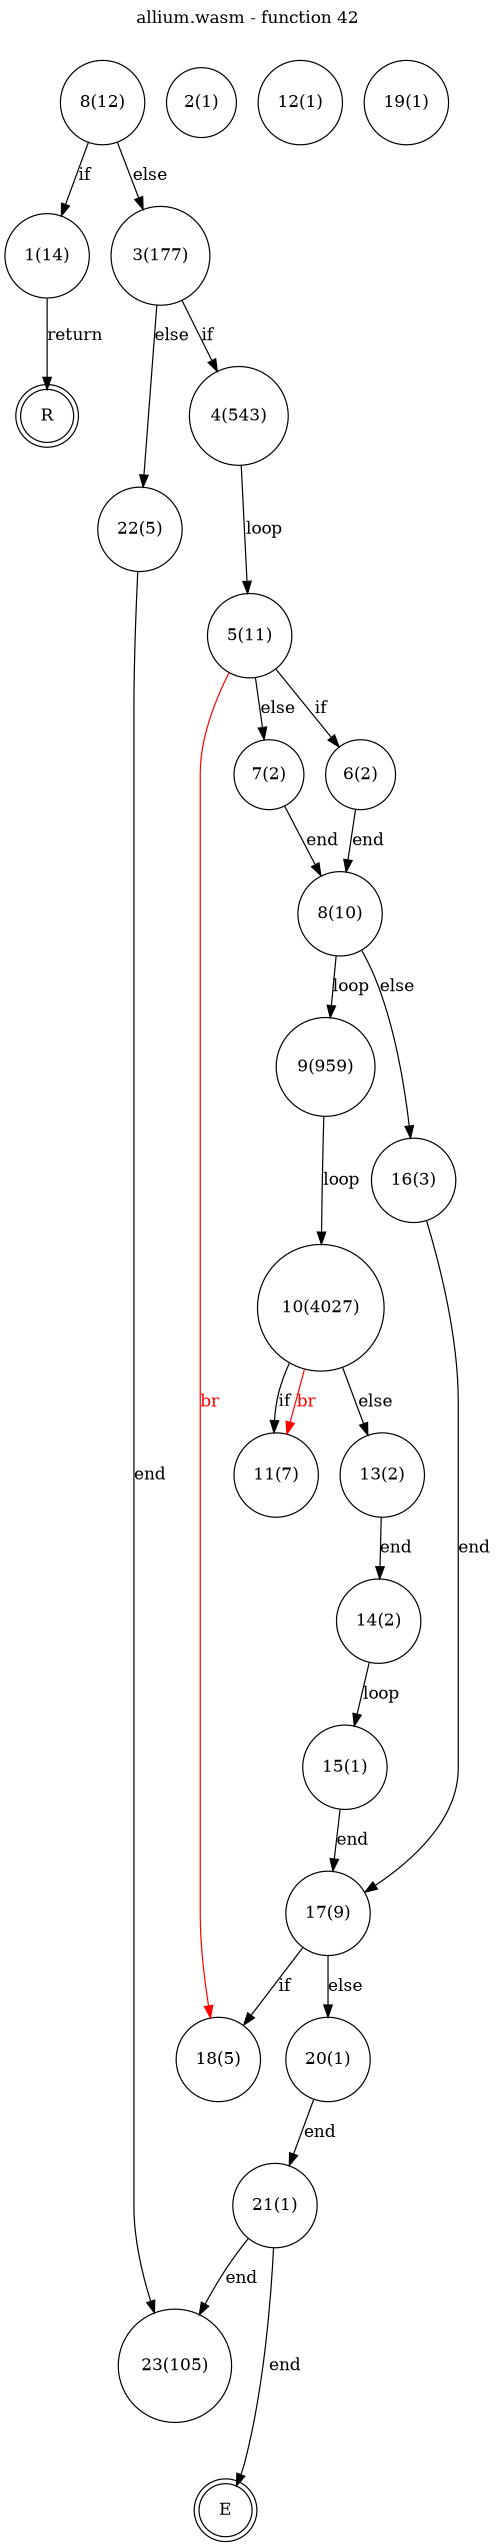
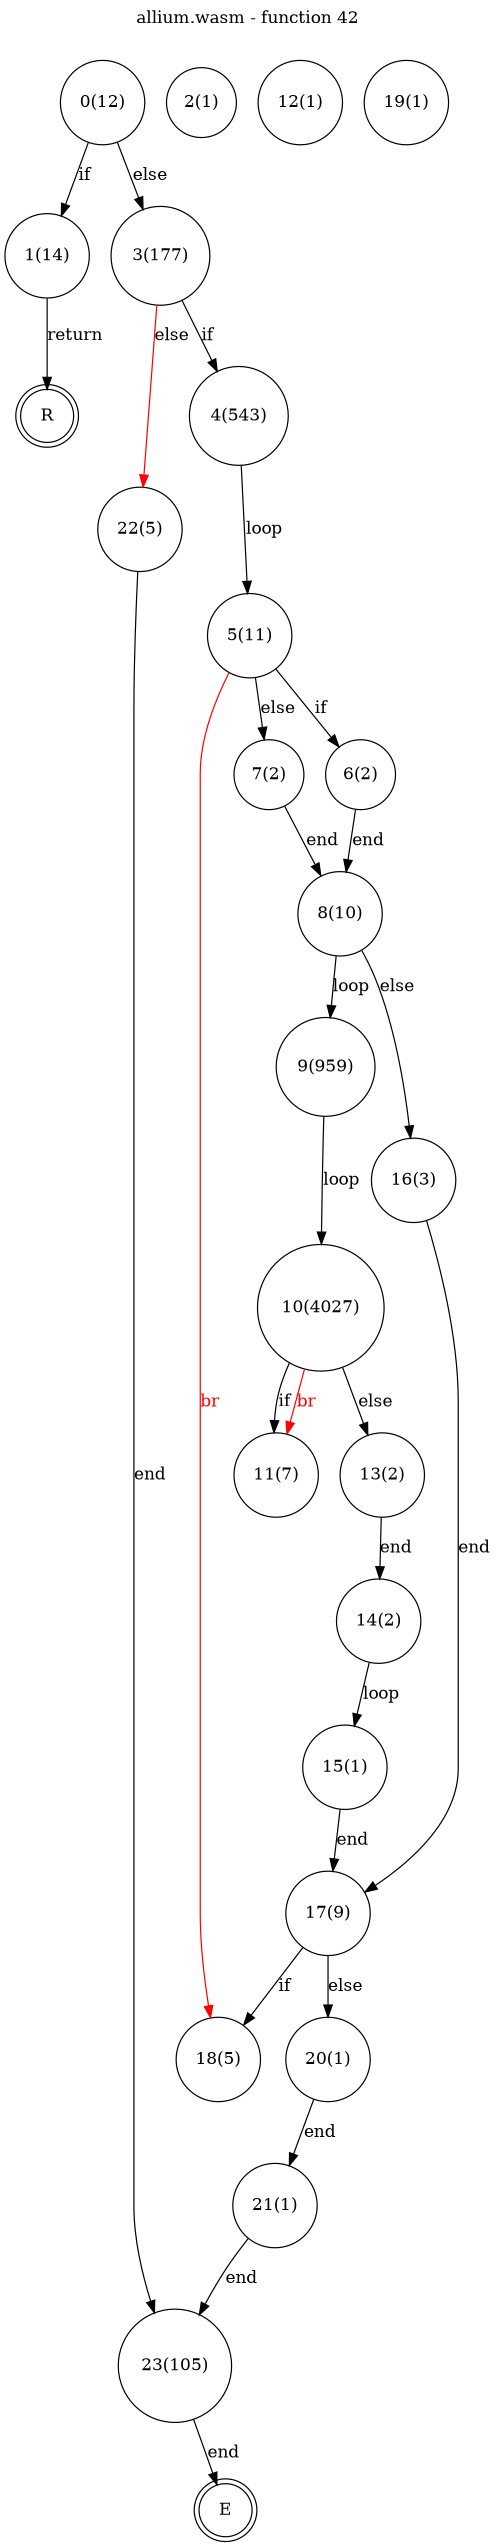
  digraph {
    label="allium.wasm - function 42"
    labelfontcolor=black
    labelfontname=Helvetica
    labelfontsize=16
    labelloc=t
    node [shape=circle fontcolor=black]
    E [shape=doublecircle fontcolor=""]
    R [shape=doublecircle fontcolor=""]
-   n3 [label="8(12)"]
+   n3 [label="0(12)"]
    n4 [label="1(14)"]
    n5 [label="3(177)"]
    n6 [label="4(543)"]
    n7 [label="22(5)"]
    n8 [label="2(1)"]
    n9 [label="5(11)"]
    n10 [label="23(105)"]
    n11 [label="6(2)"]
    n12 [label="7(2)"]
    n13 [label="8(10)"]
    n14 [label="9(959)"]
    n15 [label="16(3)"]
    n16 [label="10(4027)"]
    n17 [label="17(9)"]
    n18 [label="11(7)"]
    n19 [label="13(2)"]
    n20 [label="14(2)"]
    n21 [label="12(1)"]
    n22 [label="15(1)"]
    n23 [label="18(5)"]
    n24 [label="20(1)"]
    n25 [label="21(1)"]
    n26 [label="19(1)"]
    n3 -> n4 [label=if]
    n3 -> n5 [label=else]
    n4 -> R [label=return]
    n5 -> n6 [label=if]
-   n5 -> n7 [label=else]
+   n5 -> n7 [label=else color=red]
    n6 -> n9 [label=loop]
    n7 -> n10 [label=end]
    n9 -> n11 [label=if]
    n9 -> n12 [label=else]
-   n25 -> E [label=end]
+   n10 -> E [label=end]
    n11 -> n13 [label=end]
    n12 -> n13 [label=end]
    n13 -> n14 [label=loop]
    n13 -> n15 [label=else]
    n14 -> n16 [label=loop]
    n15 -> n17 [label=end]
    n16 -> n18 [label=if]
    n16 -> n19 [label=else]
    n17 -> n23 [label=if]
    n17 -> n24 [label=else]
    n18 -> n16 [color=red dir=back fontcolor=red label=br]
    n19 -> n20 [label=end]
    n20 -> n22 [label=loop]
    n22 -> n17 [label=end]
    n23 -> n9 [color=red dir=back fontcolor=red label=br]
    n24 -> n25 [label=end]
    n25 -> n10 [label=end]
  }
